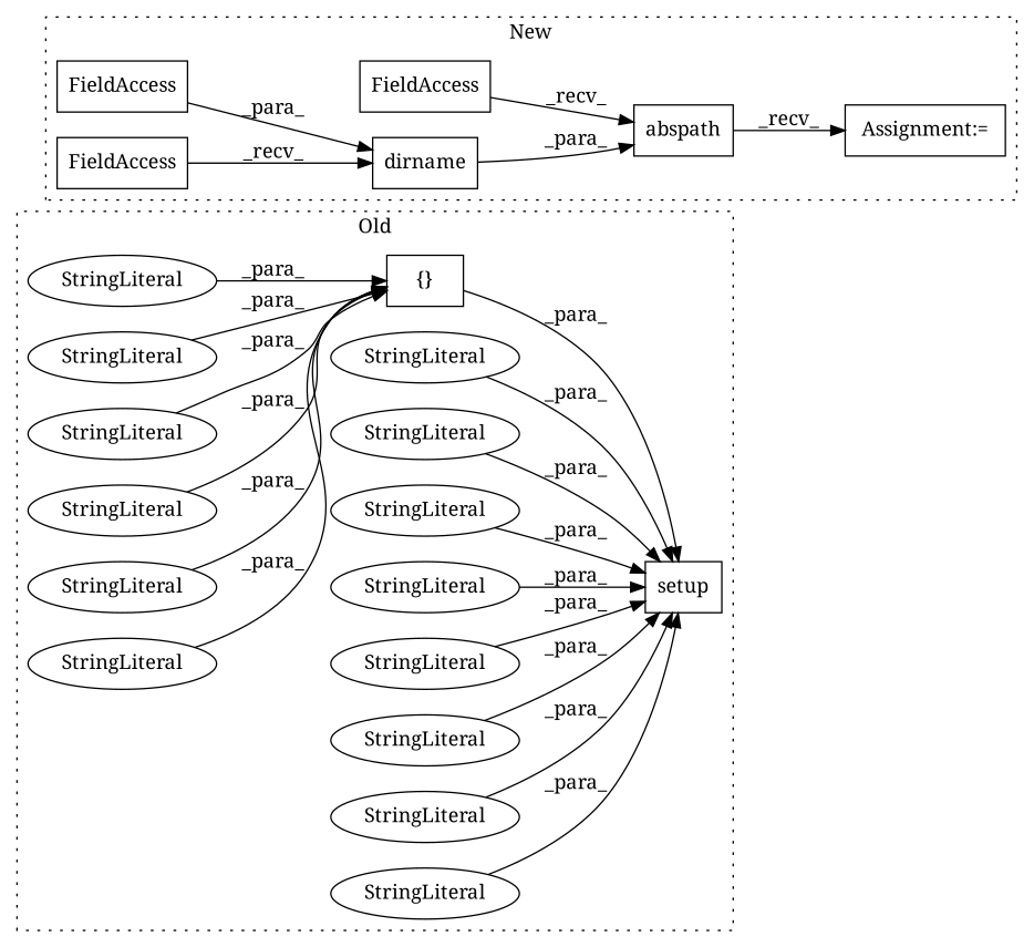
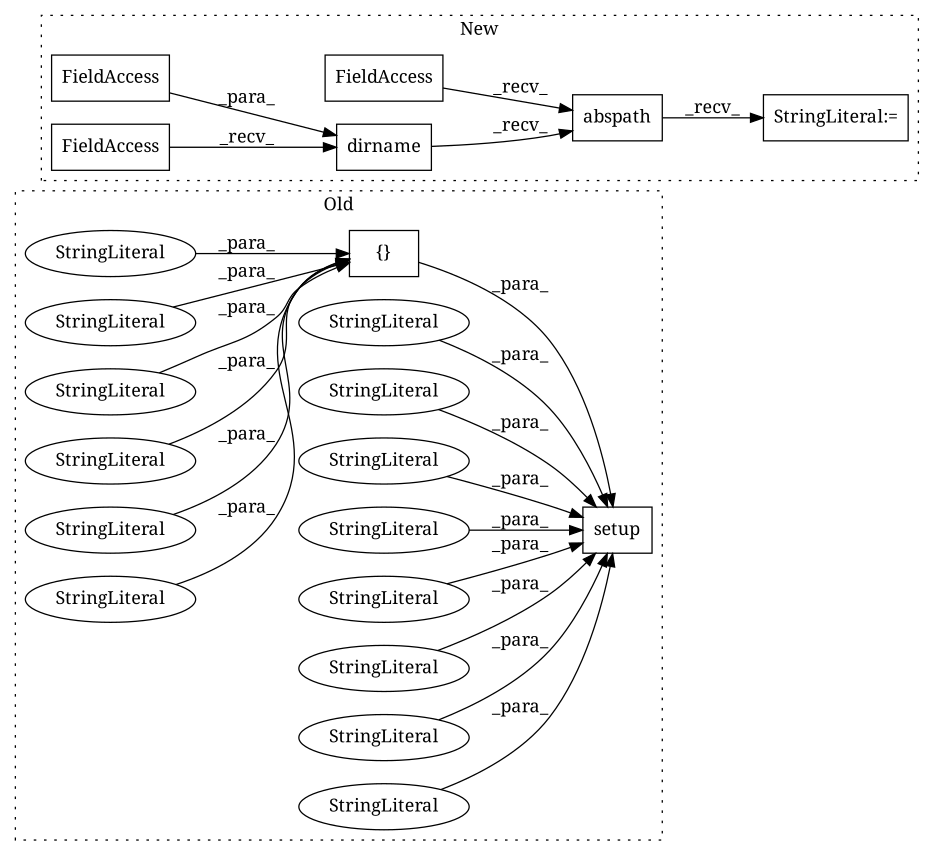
  digraph {
    fontname="Noto Serif"
    rankdir=LR
    node [a=45 fontname="Noto Serif" l=39 shape=ellipse]
    edge [fontname="Noto Serif"]
    n1 [a=4 l="1,1" label="{}" s="664,930" shape=box]
    n2 [label=StringLiteral s=733]
    n3 [label=StringLiteral s=851]
    n4 [l=33 label=StringLiteral s=699]
    n5 [label=StringLiteral s=891]
    n6 [a=32 l="6,1" label=setup s="471,1179" shape=box]
    n7 [l=33 label=StringLiteral s=665]
    n8 [l=37 label=StringLiteral s=773]
    n9 [l=14 label=StringLiteral s=590]
    n10 [l=20 label=StringLiteral s=605]
    n11 [l=25 label=StringLiteral s=564]
    n12 [l=14 label=StringLiteral s=477]
    n13 [l=20 label=StringLiteral s=1060]
    n14 [l=25 label=StringLiteral s=626]
    n15 [l=11 label=StringLiteral s=1012]
    n16 [l=7 label=StringLiteral s=492]
    n17 [a=32 l="8,1" label=abspath s="206,236" shape=box]
    n18 [a=22 l=4 label=FieldAccess s=201 shape=box]
-   n19 [a=7 l=1 label="Assignment:=" s=200 shape=box]
+   n19 [a=7 l=1 label="StringLiteral:=" s=200 shape=box]
    n20 [a=32 l="8,1" label=dirname s="219,235" shape=box]
    n21 [a=22 l=8 label=FieldAccess s=227 shape=box]
    n22 [a=22 l=4 label=FieldAccess s=214 shape=box]
    subgraph cluster_1 {
      label=Old
      style=dotted
      n1
      n2
      n3
      n4
      n5
      n6
      n7
      n8
      n9
      n10
      n11
      n12
      n13
      n14
      n15
      n16
    }
    subgraph cluster_2 {
      label=New
      style=dotted
      n17
      n18
      n19
      n20
      n21
      n22
    }
    n1 -> n6 [label=_para_]
    n2 -> n1 [label=_para_]
    n3 -> n1 [label=_para_]
    n4 -> n1 [label=_para_]
    n5 -> n1 [label=_para_]
    n7 -> n1 [label=_para_]
    n8 -> n1 [label=_para_]
    n9 -> n6 [label=_para_]
    n10 -> n6 [label=_para_]
    n11 -> n6 [label=_para_]
    n12 -> n6 [label=_para_]
    n13 -> n6 [label=_para_]
    n14 -> n6 [label=_para_]
    n15 -> n6 [label=_para_]
    n16 -> n6 [label=_para_]
    n17 -> n19 [label=_recv_]
    n18 -> n17 [label=_recv_]
-   n20 -> n17 [label=_para_]
+   n20 -> n17 [label=_recv_]
    n21 -> n20 [label=_para_]
    n22 -> n20 [label=_recv_]
  }
